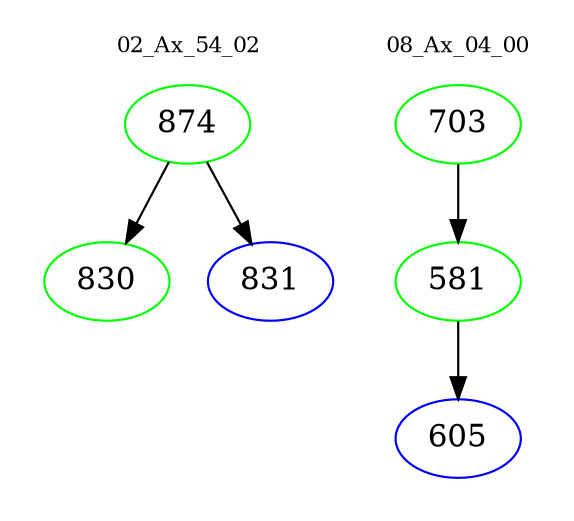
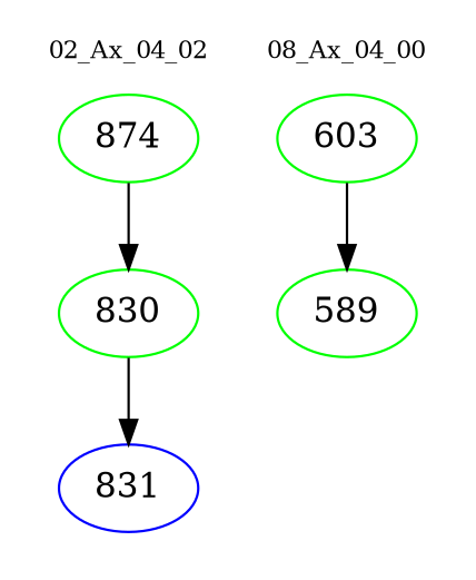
  digraph {
    node [color=green]
    edge [color=black]
    n1 [label=830]
    n2 [color=blue label=831]
    n3 [label=874]
-   n4 [label=581]
-   n5 [color=blue label=605]
-   n6 [label=703]
+   n4 [label=589]
+   n6 [label=603]
    subgraph cluster_1 {
      color=white
      fontsize=10
-     label="02_Ax_54_02"
+     label="02_Ax_04_02"
      n1
      n2
      n3
    }
    subgraph cluster_2 {
      color=white
      fontsize=10
      label="08_Ax_04_00"
      n4
-     n5
      n6
    }
-   n3 -> n2
+   n1 -> n2
    n3 -> n1
-   n4 -> n5
    n6 -> n4
  }
